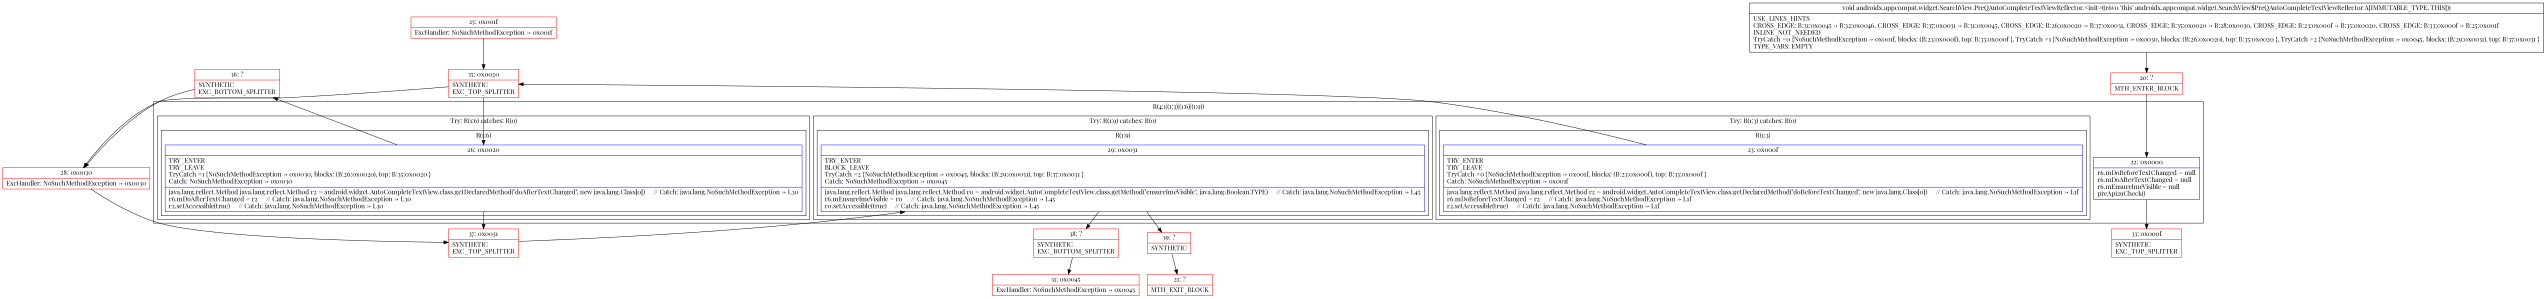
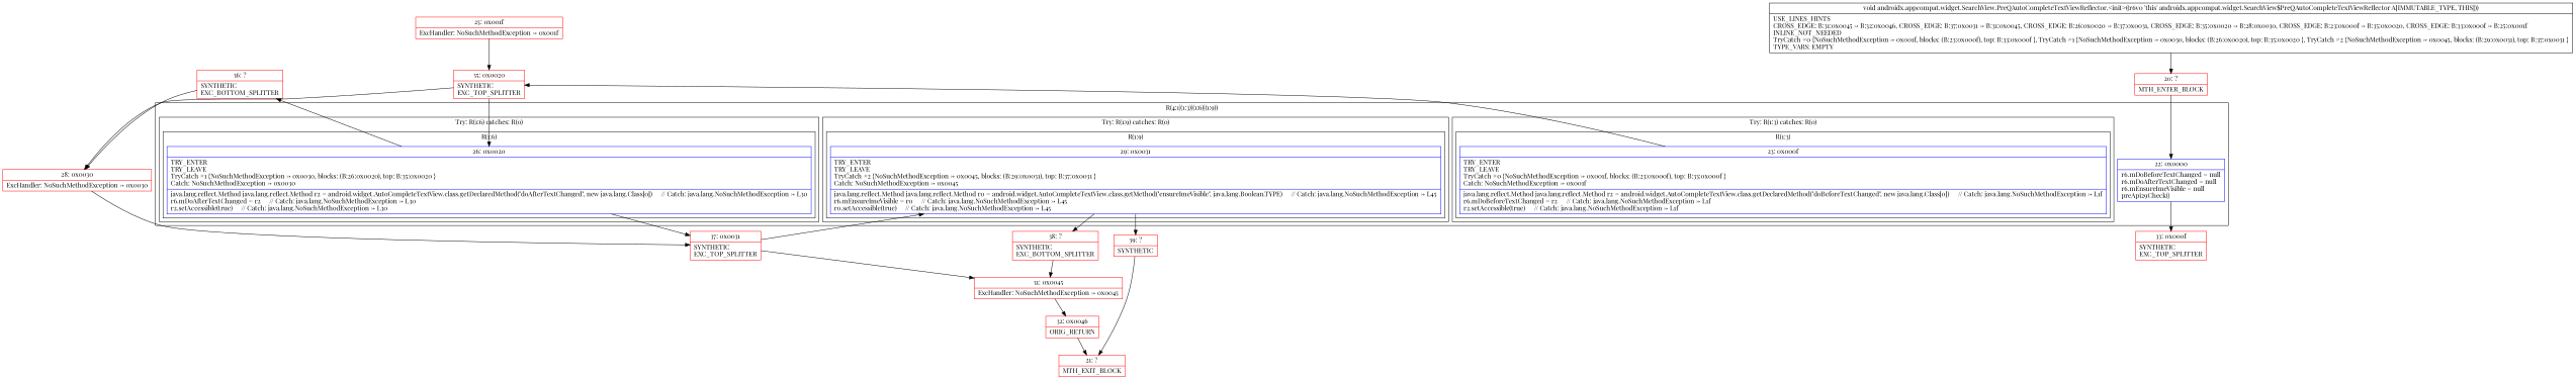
  digraph {
    fontname="Playfair Display"
    node [color=red fontname="Playfair Display" shape=record]
    edge [fontname="Playfair Display"]
    n1 [color=blue label="{23\:\ 0x000f|TRY_ENTER\lTRY_LEAVE\lTryCatch #0 \{NoSuchMethodException \-\> 0x001f, blocks: (B:23:0x000f), top: B:33:0x000f \}\lCatch: NoSuchMethodException \-\> 0x001f\l|java.lang.reflect.Method java.lang.reflect.Method r2 = android.widget.AutoCompleteTextView.class.getDeclaredMethod(\"doBeforeTextChanged\", new java.lang.Class[0])     \/\/ Catch: java.lang.NoSuchMethodException \-\> L1f\lr6.mDoBeforeTextChanged = r2     \/\/ Catch: java.lang.NoSuchMethodException \-\> L1f\lr2.setAccessible(true)     \/\/ Catch: java.lang.NoSuchMethodException \-\> L1f\l}"]
    n2 [color=blue label="{26\:\ 0x0020|TRY_ENTER\lTRY_LEAVE\lTryCatch #1 \{NoSuchMethodException \-\> 0x0030, blocks: (B:26:0x0020), top: B:35:0x0020 \}\lCatch: NoSuchMethodException \-\> 0x0030\l|java.lang.reflect.Method java.lang.reflect.Method r2 = android.widget.AutoCompleteTextView.class.getDeclaredMethod(\"doAfterTextChanged\", new java.lang.Class[0])     \/\/ Catch: java.lang.NoSuchMethodException \-\> L30\lr6.mDoAfterTextChanged = r2     \/\/ Catch: java.lang.NoSuchMethodException \-\> L30\lr2.setAccessible(true)     \/\/ Catch: java.lang.NoSuchMethodException \-\> L30\l}"]
-   n3 [color=blue label="{29\:\ 0x0031|TRY_ENTER\lBLOCK_LEAVE\lTryCatch #2 \{NoSuchMethodException \-\> 0x0045, blocks: (B:29:0x0031), top: B:37:0x0031 \}\lCatch: NoSuchMethodException \-\> 0x0045\l|java.lang.reflect.Method java.lang.reflect.Method r0 = android.widget.AutoCompleteTextView.class.getMethod(\"ensureImeVisible\", java.lang.Boolean.TYPE)     \/\/ Catch: java.lang.NoSuchMethodException \-\> L45\lr6.mEnsureImeVisible = r0     \/\/ Catch: java.lang.NoSuchMethodException \-\> L45\lr0.setAccessible(true)     \/\/ Catch: java.lang.NoSuchMethodException \-\> L45\l}"]
+   n3 [color=blue label="{29\:\ 0x0031|TRY_ENTER\lTRY_LEAVE\lTryCatch #2 \{NoSuchMethodException \-\> 0x0045, blocks: (B:29:0x0031), top: B:37:0x0031 \}\lCatch: NoSuchMethodException \-\> 0x0045\l|java.lang.reflect.Method java.lang.reflect.Method r0 = android.widget.AutoCompleteTextView.class.getMethod(\"ensureImeVisible\", java.lang.Boolean.TYPE)     \/\/ Catch: java.lang.NoSuchMethodException \-\> L45\lr6.mEnsureImeVisible = r0     \/\/ Catch: java.lang.NoSuchMethodException \-\> L45\lr0.setAccessible(true)     \/\/ Catch: java.lang.NoSuchMethodException \-\> L45\l}"]
    n4 [color=blue label="{22\:\ 0x0000|r6.mDoBeforeTextChanged = null\lr6.mDoAfterTextChanged = null\lr6.mEnsureImeVisible = null\lpreApi29Check()\l}"]
    n5 [label="{35\:\ 0x0020|SYNTHETIC\lEXC_TOP_SPLITTER\l}"]
    n6 [label="{36\:\ ?|SYNTHETIC\lEXC_BOTTOM_SPLITTER\l}"]
    n7 [label="{37\:\ 0x0031|SYNTHETIC\lEXC_TOP_SPLITTER\l}"]
    n8 [label="{38\:\ ?|SYNTHETIC\lEXC_BOTTOM_SPLITTER\l}"]
    n9 [label="{39\:\ ?|SYNTHETIC\l}"]
    n10 [label="{33\:\ 0x000f|SYNTHETIC\lEXC_TOP_SPLITTER\l}"]
    n11 [label="{28\:\ 0x0030|ExcHandler: NoSuchMethodException \-\> 0x0030\l}"]
    n12 [label="{31\:\ 0x0045|ExcHandler: NoSuchMethodException \-\> 0x0045\l}"]
    n13 [label="{21\:\ ?|MTH_EXIT_BLOCK\l}"]
    n14 [label="{20\:\ ?|MTH_ENTER_BLOCK\l}"]
    n15 [label="{25\:\ 0x001f|ExcHandler: NoSuchMethodException \-\> 0x001f\l}"]
+   n16 [label="{32\:\ 0x0046|ORIG_RETURN\l}"]
    n17 [label="{void androidx.appcompat.widget.SearchView.PreQAutoCompleteTextViewReflector.\<init\>((r6v0 'this' androidx.appcompat.widget.SearchView$PreQAutoCompleteTextViewReflector A[IMMUTABLE_TYPE, THIS]))  | USE_LINES_HINTS\lCROSS_EDGE: B:31:0x0045 \-\> B:32:0x0046, CROSS_EDGE: B:37:0x0031 \-\> B:31:0x0045, CROSS_EDGE: B:26:0x0020 \-\> B:37:0x0031, CROSS_EDGE: B:35:0x0020 \-\> B:28:0x0030, CROSS_EDGE: B:23:0x000f \-\> B:35:0x0020, CROSS_EDGE: B:33:0x000f \-\> B:25:0x001f\lINLINE_NOT_NEEDED\lTryCatch #0 \{NoSuchMethodException \-\> 0x001f, blocks: (B:23:0x000f), top: B:33:0x000f \}, TryCatch #1 \{NoSuchMethodException \-\> 0x0030, blocks: (B:26:0x0020), top: B:35:0x0020 \}, TryCatch #2 \{NoSuchMethodException \-\> 0x0045, blocks: (B:29:0x0031), top: B:37:0x0031 \}\lTYPE_VARS: EMPTY\l}" color=""]
    subgraph cluster_1 {
      label="R(4:1|(1:3)|(1:6)|(1:9))"
      n4
      subgraph cluster_2 {
        label="Try: R(1:3) catches: R(0)"
        subgraph cluster_3 {
          label="R(1:3)"
          n1
        }
        subgraph cluster_4 {
          label="R(0) | ExcHandler: NoSuchMethodException \-\> 0x001f\l"
        }
      }
      subgraph cluster_5 {
        label="Try: R(1:6) catches: R(0)"
        subgraph cluster_6 {
          label="R(1:6)"
          n2
        }
        subgraph cluster_7 {
          label="R(0) | ExcHandler: NoSuchMethodException \-\> 0x0030\l"
        }
      }
      subgraph cluster_8 {
        label="Try: R(1:9) catches: R(0)"
        subgraph cluster_9 {
          label="R(1:9)"
          n3
        }
        subgraph cluster_10 {
          label="R(0) | ExcHandler: NoSuchMethodException \-\> 0x0045\l"
        }
      }
    }
    subgraph cluster_11 {
      label="R(0) | ExcHandler: NoSuchMethodException \-\> 0x001f\l"
    }
    subgraph cluster_12 {
      label="R(0) | ExcHandler: NoSuchMethodException \-\> 0x0030\l"
    }
    subgraph cluster_13 {
      label="R(0) | ExcHandler: NoSuchMethodException \-\> 0x0045\l"
    }
    n1 -> n5
    n2 -> n6
    n2 -> n7
    n3 -> n8
    n3 -> n9
    n4 -> n10
    n5 -> n2
    n5 -> n11
    n6 -> n11
    n7 -> n3
+   n7 -> n12
    n8 -> n12
    n9 -> n13
    n11 -> n7
+   n12 -> n16
    n14 -> n4
    n15 -> n5
+   n16 -> n13
    n17 -> n14
  }
